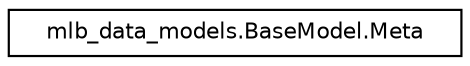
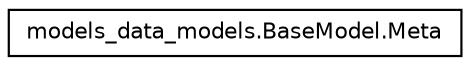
  digraph {
    rankdir=LR
-   n1 [color=black fillcolor=white fontname=Helvetica fontsize=10 height=0.2 label="mlb_data_models.BaseModel.Meta" shape=record style=filled width=0.4]
+   n1 [color=black fillcolor=white fontname=Helvetica fontsize=10 height=0.2 label="models_data_models.BaseModel.Meta" shape=record style=filled width=0.4]
  }
